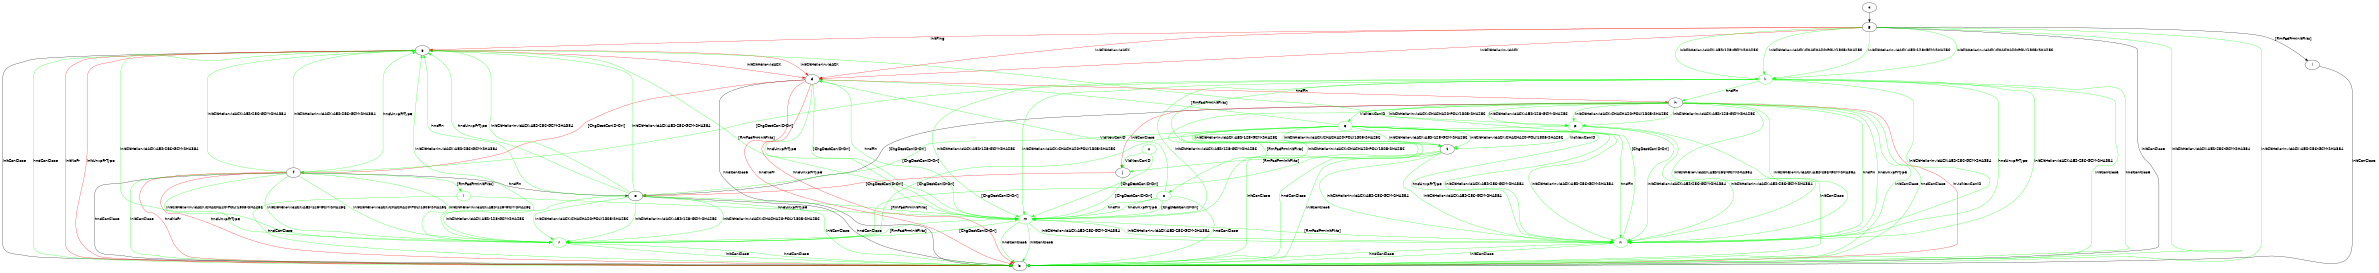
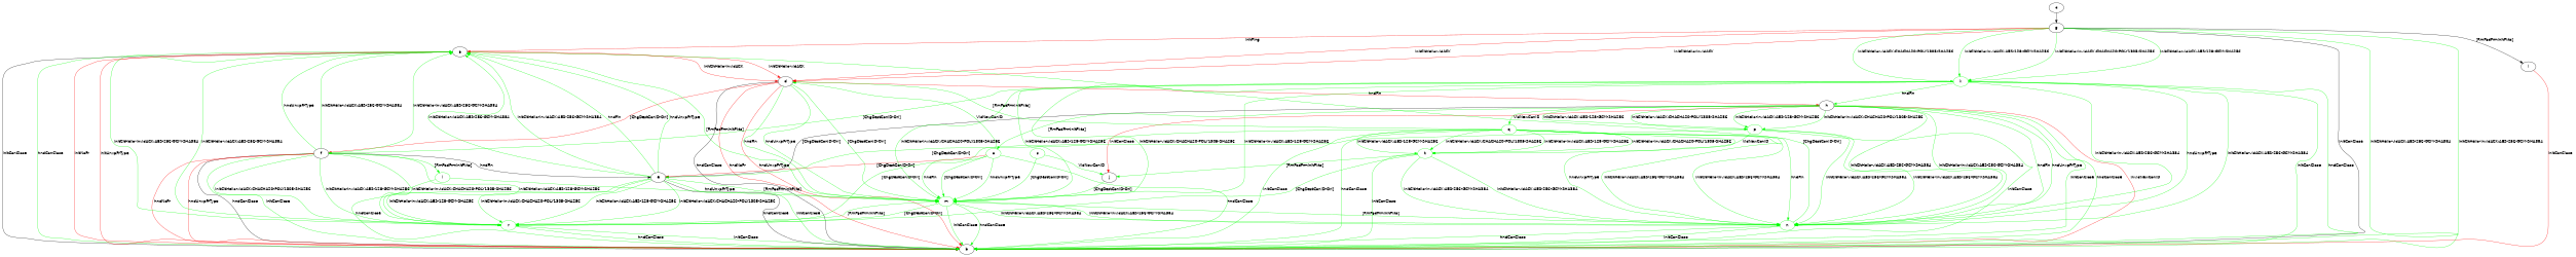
  digraph {
    fontname="DejaVu Sans"
    node [fontname="DejaVu Sans"]
    edge [fontname="DejaVu Sans" color=green]
    a
    b
    d
    m [color=green]
    f
    h
    r [color=green]
    n [color=green]
    e
    l [color=green]
    j
    o [color=green]
    p [color=green]
    q [color=green]
    c
    g
    i
    k [color=green]
-   t [color=black]
+   t [color=green]
    s [color=green]
    a -> b [label="initConClose " color=""]
    a -> b [label="hndConClose "]
    a -> b [color=red label="initNoFr "]
    a -> b [color=red label="initUnxpFrType "]
    a -> d [color=red label="initCltHello-vldACK "]
    a -> d [color=red label="initCltHello-invldACK "]
    a -> m [label="[RmPadFrmInitPkts] "]
    d -> b [label="hndConClose " color=""]
    d -> b [color=red label="hndNoFr "]
    d -> b [color=red label="hndUnxpFrType "]
    d -> m [label="hndFin "]
    d -> m [label="hndUnxpFrType "]
    d -> m [label="[ChgDestConID-Ori] "]
    d -> f [color=red label="[ChgDestConID-Ori] "]
    d -> h [color=red label="hndFin "]
    m -> b [label="initConClose "]
    m -> b [label="hndConClose "]
    m -> r [label="[ChgDestConID-Ori] "]
    m -> n [label="initCltHello-vldACK:AES-256-GCM-SHA384 "]
    m -> n [label="initCltHello-invldACK:AES-256-GCM-SHA384 "]
    f -> a [label="initCltHello-vldACK:AES-256-GCM-SHA384 "]
    f -> a [label="initCltHello-invldACK:AES-256-GCM-SHA384 "]
    f -> a [label="hndUnxpFrType "]
    f -> b [label="hndConClose " color=""]
    f -> b [label="initConClose "]
    f -> b [color=red label="hndNoFr "]
    f -> b [color=red label="hndUnxpFrType "]
    f -> r [label="initCltHello-vldACK:AES-128-GCM-SHA256 "]
    f -> r [label="initCltHello-vldACK:CHACHA20-POLY1305-SHA256 "]
    f -> r [label="initCltHello-invldACK:AES-128-GCM-SHA256 "]
    f -> r [label="initCltHello-invldACK:CHACHA20-POLY1305-SHA256 "]
    f -> e [label="hndFin " color=""]
    f -> l [label="[RmPadFrmInitPkts] "]
    h -> b [label="initConClose "]
    h -> b [label="hndConClose "]
    h -> b [color=red label="InvldNewConID "]
    h -> n [label="initCltHello-vldACK:AES-256-GCM-SHA384 "]
    h -> n [label="initCltHello-invldACK:AES-256-GCM-SHA384 "]
    h -> n [label="hndFin "]
    h -> n [label="hndUnxpFrType "]
    h -> e [label="[ChgDestConID-Ori] " color=""]
    h -> j [color=red label="initConClose "]
    h -> o [label="[RmPadFrmInitPkts] "]
    h -> p [label="initCltHello-vldACK:AES-128-GCM-SHA256 "]
    h -> p [label="initCltHello-vldACK:CHACHA20-POLY1305-SHA256 "]
    h -> p [label="initCltHello-invldACK:AES-128-GCM-SHA256 "]
    h -> p [label="initCltHello-invldACK:CHACHA20-POLY1305-SHA256 "]
    h -> q [label="VldNewConID "]
    r -> a [label="initCltHello-vldACK:AES-256-GCM-SHA384 "]
    r -> a [label="initCltHello-invldACK:AES-256-GCM-SHA384 "]
    r -> b [label="initConClose "]
    r -> b [label="hndConClose "]
    r -> m [label="[RmPadFrmInitPkts] "]
    n -> a [label="[ChgDestConID-Ori] "]
    n -> b [label="initConClose "]
    n -> b [label="hndConClose "]
    n -> m [label="[RmPadFrmInitPkts] "]
    e -> a [label="initCltHello-vldACK:AES-256-GCM-SHA384 "]
    e -> a [label="initCltHello-invldACK:AES-256-GCM-SHA384 "]
    e -> a [label="hndFin "]
    e -> a [label="hndUnxpFrType "]
    e -> b [label="hndConClose " color=""]
    e -> b [label="initConClose "]
    e -> m [label="[RmPadFrmInitPkts] "]
    e -> r [label="initCltHello-vldACK:AES-128-GCM-SHA256 "]
    e -> r [label="initCltHello-vldACK:CHACHA20-POLY1305-SHA256 "]
    e -> r [label="initCltHello-invldACK:AES-128-GCM-SHA256 "]
    e -> r [label="initCltHello-invldACK:CHACHA20-POLY1305-SHA256 "]
    l -> b [label="hndConClose "]
    l -> m [label="hndUnxpFrType "]
    j -> m [label="[ChgDestConID-Ori] "]
-   j -> e [color=red label="[ChgDestConID-Ori] "]
+   o -> e [color=red label="[ChgDestConID-Ori] "]
    o -> b [label="hndConClose "]
    o -> d [label="VldNewConID "]
    o -> m [label="hndFin "]
    o -> m [label="hndUnxpFrType "]
    o -> m [label="[ChgDestConID-Ori] "]
    p -> b [label="initConClose "]
    p -> r [label="[ChgDestConID-Ori] "]
    p -> n [label="initCltHello-vldACK:AES-256-GCM-SHA384 "]
    p -> n [label="initCltHello-invldACK:AES-256-GCM-SHA384 "]
    p -> t [label="VldNewConID "]
    q -> b [label="initConClose "]
    q -> b [label="hndConClose "]
    q -> d [label="[RmPadFrmInitPkts] "]
    q -> n [label="initCltHello-vldACK:AES-256-GCM-SHA384 "]
    q -> n [label="initCltHello-invldACK:AES-256-GCM-SHA384 "]
    q -> n [label="hndFin "]
    q -> n [label="hndUnxpFrType "]
    q -> e [label="[ChgDestConID-Ori] "]
    q -> t [label="initCltHello-vldACK:AES-128-GCM-SHA256 "]
    q -> t [label="initCltHello-vldACK:CHACHA20-POLY1305-SHA256 "]
    q -> t [label="initCltHello-invldACK:AES-128-GCM-SHA256 "]
    q -> t [label="initCltHello-invldACK:CHACHA20-POLY1305-SHA256 "]
    c -> g [color=""]
    g -> a [color=red label="initPing "]
    g -> b [label="initConClose " color=""]
    g -> b [label="initCltHello-vldACK:AES-256-GCM-SHA384 "]
    g -> b [label="initCltHello-invldACK:AES-256-GCM-SHA384 "]
    g -> d [color=red label="initCltHello-vldACK "]
    g -> d [color=red label="initCltHello-invldACK "]
    g -> i [label="[RmPadFrmInitPkts] " color=""]
    g -> k [label="initCltHello-vldACK:AES-128-GCM-SHA256 "]
    g -> k [label="initCltHello-vldACK:CHACHA20-POLY1305-SHA256 "]
    g -> k [label="initCltHello-invldACK:AES-128-GCM-SHA256 "]
    g -> k [label="initCltHello-invldACK:CHACHA20-POLY1305-SHA256 "]
-   i -> b [label="initConClose " color=""]
+   i -> b [label="initConClose " color=red]
    k -> b [label="initConClose "]
    k -> b [label="hndConClose "]
    k -> m [label="initCltHello-vldACK:AES-128-GCM-SHA256 "]
    k -> m [label="initCltHello-vldACK:CHACHA20-POLY1305-SHA256 "]
    k -> m [label="initCltHello-invldACK:AES-128-GCM-SHA256 "]
    k -> m [label="initCltHello-invldACK:CHACHA20-POLY1305-SHA256 "]
    k -> f [label="[ChgDestConID-Ori] "]
    k -> h [label="hndFin "]
    k -> n [label="initCltHello-vldACK:AES-256-GCM-SHA384 "]
    k -> n [label="initCltHello-invldACK:AES-256-GCM-SHA384 "]
    k -> n [label="hndUnxpFrType "]
    t -> b [label="initConClose "]
    t -> r [label="[ChgDestConID-Ori] "]
    t -> n [label="initCltHello-vldACK:AES-256-GCM-SHA384 "]
    t -> n [label="initCltHello-invldACK:AES-256-GCM-SHA384 "]
    t -> j [label="[RmPadFrmInitPkts] "]
    s -> m [label="[ChgDestConID-Ori] "]
    s -> j [label="VldNewConID "]
  }
